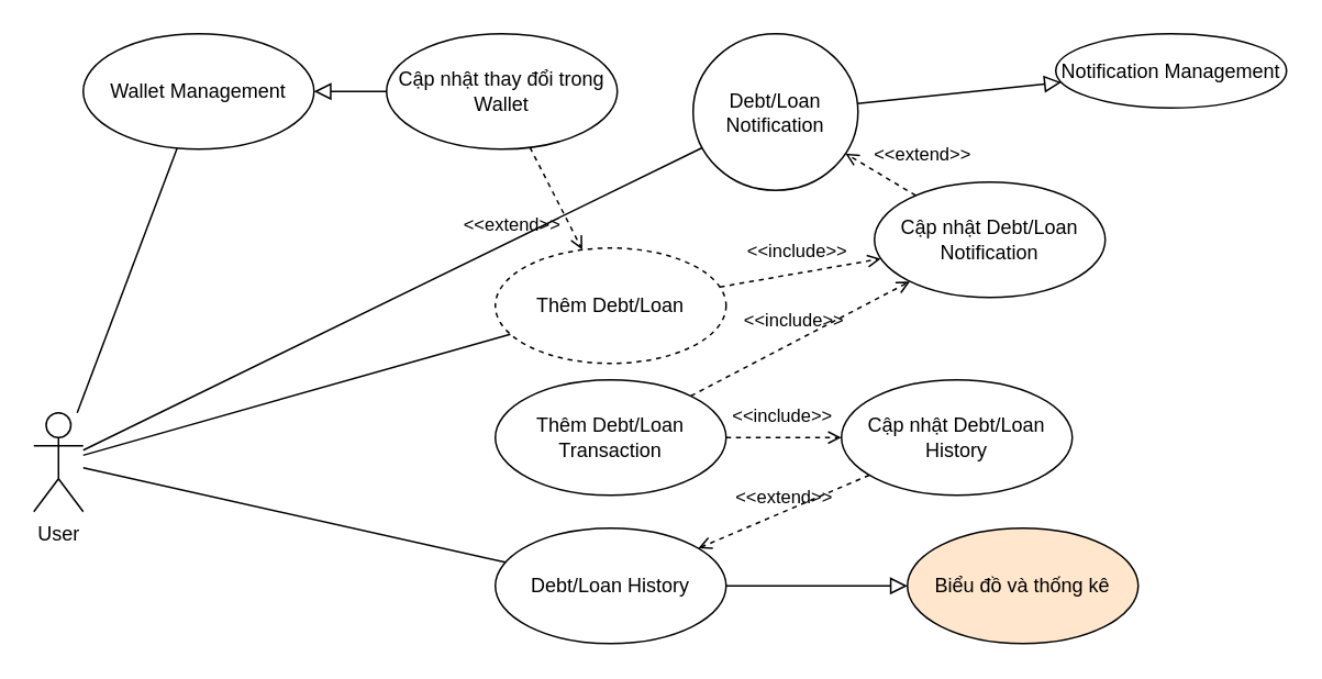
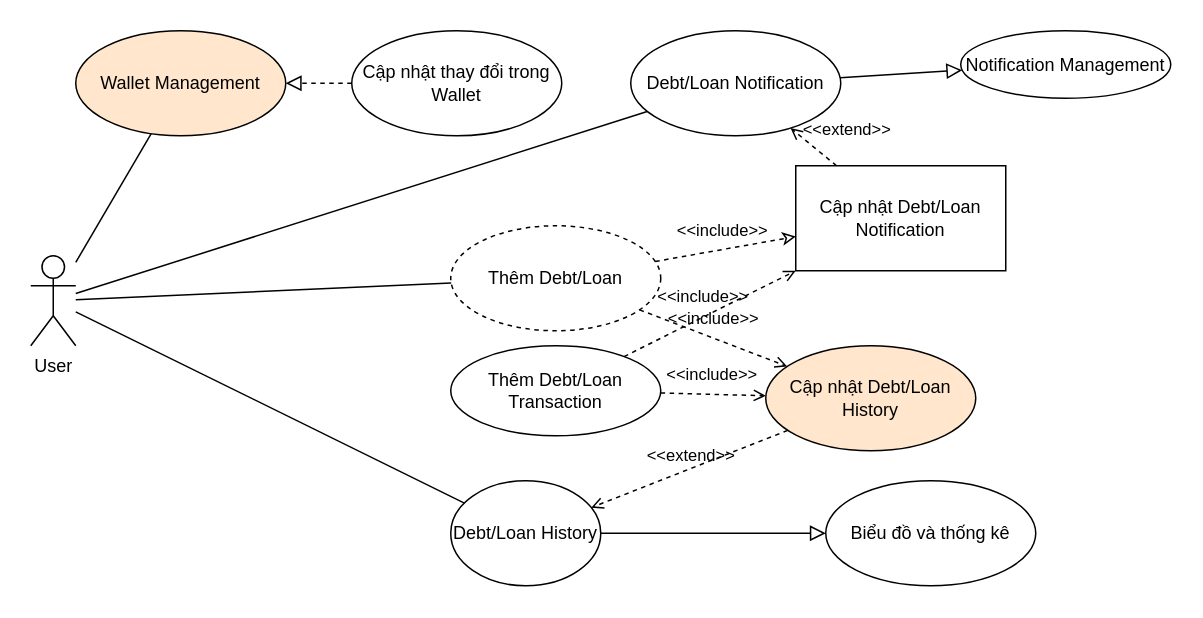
  <mxCell id="0" />
  <mxCell id="1" parent="0" />
- <mxCell id="2" value="User" style="shape=umlActor;verticalLabelPosition=bottom;verticalAlign=top;html=1;outlineConnect=0;" vertex="1" parent="1"><mxGeometry x="20" y="250" width="30" height="60" as="geometry" /></mxCell>
+ <mxCell id="2" value="User" style="shape=umlActor;verticalLabelPosition=bottom;verticalAlign=top;html=1;outlineConnect=0;" vertex="1" parent="1"><mxGeometry x="20" y="170" width="30" height="60" as="geometry" /></mxCell>
  <mxCell id="3" value="Thêm Debt/Loan" style="ellipse;whiteSpace=wrap;html=1;dashed=1;" vertex="1" parent="1"><mxGeometry x="300" y="150" width="140" height="70" as="geometry" /></mxCell>
- <mxCell id="4" value="Thêm Debt/Loan Transaction" style="ellipse;whiteSpace=wrap;html=1;" vertex="1" parent="1"><mxGeometry x="300" y="230" width="140" height="70" as="geometry" /></mxCell>
- <mxCell id="5" value="Debt/Loan&amp;nbsp;History" style="ellipse;whiteSpace=wrap;html=1;" vertex="1" parent="1"><mxGeometry x="300" y="320" width="140" height="70" as="geometry" /></mxCell>
+ <mxCell id="4" value="Thêm Debt/Loan Transaction" style="ellipse;whiteSpace=wrap;html=1;" vertex="1" parent="1"><mxGeometry x="300" y="230" width="140" height="60" as="geometry" /></mxCell>
+ <mxCell id="5" value="Debt/Loan&amp;nbsp;History" style="ellipse;whiteSpace=wrap;html=1;" vertex="1" parent="1"><mxGeometry x="300" y="320" width="100" height="70" as="geometry" /></mxCell>
  <mxCell id="6" value="" style="endArrow=none;html=1;rounded=0;" edge="1" parent="1" source="2" target="27"><mxGeometry width="50" height="50" relative="1" as="geometry"><mxPoint x="80" y="334" as="sourcePoint" /><mxPoint x="234" y="190" as="targetPoint" /></mxGeometry></mxCell>
  <mxCell id="7" value="" style="endArrow=none;html=1;rounded=0;" edge="1" parent="1" source="2" target="5"><mxGeometry width="50" height="50" relative="1" as="geometry"><mxPoint x="60" y="211" as="sourcePoint" /><mxPoint x="311" y="230" as="targetPoint" /></mxGeometry></mxCell>
  <mxCell id="8" value="" style="endArrow=none;html=1;rounded=0;" edge="1" parent="1" source="2" target="3"><mxGeometry width="50" height="50" relative="1" as="geometry"><mxPoint x="70" y="221" as="sourcePoint" /><mxPoint x="321" y="240" as="targetPoint" /></mxGeometry></mxCell>
- <mxCell id="9" value="Cập nhật Debt/Loan History" style="ellipse;whiteSpace=wrap;html=1;" vertex="1" parent="1"><mxGeometry x="510" y="230" width="140" height="70" as="geometry" /></mxCell>
+ <mxCell id="9" value="Cập nhật Debt/Loan History" style="ellipse;whiteSpace=wrap;html=1;fillColor=#ffe6cc;" vertex="1" parent="1"><mxGeometry x="510" y="230" width="140" height="70" as="geometry" /></mxCell>
+ <mxCell id="10" value="&amp;lt;&amp;lt;include&amp;gt;&amp;gt;" style="html=1;verticalAlign=bottom;labelBackgroundColor=none;endArrow=open;endFill=0;dashed=1;rounded=0;" edge="1" parent="1" source="3" target="9"><mxGeometry x="-0.04" y="4" width="160" relative="1" as="geometry"><mxPoint x="210" y="260" as="sourcePoint" /><mxPoint x="370" y="260" as="targetPoint" /><mxPoint as="offset" /></mxGeometry></mxCell>
  <mxCell id="11" value="&amp;lt;&amp;lt;include&amp;gt;&amp;gt;" style="html=1;verticalAlign=bottom;labelBackgroundColor=none;endArrow=open;endFill=0;dashed=1;rounded=0;" edge="1" parent="1" source="4" target="9"><mxGeometry x="-0.04" y="4" width="160" relative="1" as="geometry"><mxPoint x="429" y="160" as="sourcePoint" /><mxPoint x="531" y="210" as="targetPoint" /><mxPoint as="offset" /></mxGeometry></mxCell>
  <mxCell id="12" value="&amp;lt;&amp;lt;extend&amp;gt;&amp;gt;" style="html=1;verticalAlign=bottom;labelBackgroundColor=none;endArrow=open;endFill=0;dashed=1;rounded=0;" edge="1" parent="1" source="9" target="5"><mxGeometry width="160" relative="1" as="geometry"><mxPoint x="210" y="260" as="sourcePoint" /><mxPoint x="370" y="260" as="targetPoint" /></mxGeometry></mxCell>
- <mxCell id="13" value="Biểu đồ và thống kê" style="ellipse;whiteSpace=wrap;html=1;fillColor=#ffe6cc;" vertex="1" parent="1"><mxGeometry x="550" y="320" width="140" height="70" as="geometry" /></mxCell>
+ <mxCell id="13" value="Biểu đồ và thống kê" style="ellipse;whiteSpace=wrap;html=1;" vertex="1" parent="1"><mxGeometry x="550" y="320" width="140" height="70" as="geometry" /></mxCell>
  <mxCell id="14" value="" style="endArrow=block;html=1;rounded=0;align=center;verticalAlign=bottom;endFill=0;labelBackgroundColor=none;endSize=8;" edge="1" parent="1" source="5" target="13"><mxGeometry relative="1" as="geometry"><mxPoint x="356" y="511" as="sourcePoint" /><mxPoint x="884" y="411" as="targetPoint" /></mxGeometry></mxCell>
  <mxCell id="15" value="" style="resizable=0;html=1;align=center;verticalAlign=top;labelBackgroundColor=none;" connectable="0" vertex="1" parent="14"><mxGeometry relative="1" as="geometry" /></mxCell>
  <mxCell id="16" value="Cập nhật thay đổi trong Wallet" style="ellipse;whiteSpace=wrap;html=1;" vertex="1" parent="1"><mxGeometry x="234" y="20" width="140" height="70" as="geometry" /></mxCell>
- <mxCell id="17" value="Debt/Loan Notification" style="ellipse;whiteSpace=wrap;html=1;" vertex="1" parent="1"><mxGeometry x="420" y="20" width="100" height="95" as="geometry" /></mxCell>
+ <mxCell id="17" value="Debt/Loan Notification" style="ellipse;whiteSpace=wrap;html=1;" vertex="1" parent="1"><mxGeometry x="420" y="20" width="140" height="70" as="geometry" /></mxCell>
  <mxCell id="18" value="" style="endArrow=none;html=1;rounded=0;" edge="1" parent="1" source="2" target="17"><mxGeometry width="50" height="50" relative="1" as="geometry"><mxPoint x="50" y="291" as="sourcePoint" /><mxPoint x="311" y="315" as="targetPoint" /></mxGeometry></mxCell>
  <mxCell id="19" value="Notification Management" style="ellipse;whiteSpace=wrap;html=1;" vertex="1" parent="1"><mxGeometry x="640" y="20" width="140" height="45" as="geometry" /></mxCell>
  <mxCell id="20" value="" style="endArrow=block;html=1;rounded=0;align=center;verticalAlign=bottom;endFill=0;labelBackgroundColor=none;endSize=8;" edge="1" parent="1" source="17" target="19"><mxGeometry relative="1" as="geometry"><mxPoint x="356" y="596" as="sourcePoint" /><mxPoint x="884" y="496" as="targetPoint" /></mxGeometry></mxCell>
  <mxCell id="21" value="" style="resizable=0;html=1;align=center;verticalAlign=top;labelBackgroundColor=none;" connectable="0" vertex="1" parent="20"><mxGeometry relative="1" as="geometry" /></mxCell>
- <mxCell id="22" value="Cập nhật Debt/Loan Notification" style="ellipse;whiteSpace=wrap;html=1;" vertex="1" parent="1"><mxGeometry x="530" y="110" width="140" height="70" as="geometry" /></mxCell>
- <mxCell id="23" value="&amp;lt;&amp;lt;include&amp;gt;&amp;gt;" style="html=1;verticalAlign=bottom;labelBackgroundColor=none;endArrow=open;endFill=0;dashed=1;rounded=0;" edge="1" parent="1" source="3" target="22"><mxGeometry x="-0.04" y="4" width="160" relative="1" as="geometry"><mxPoint x="590" y="190" as="sourcePoint" /><mxPoint x="531" y="47.5" as="targetPoint" /><mxPoint as="offset" /></mxGeometry></mxCell>
+ <mxCell id="22" value="Cập nhật Debt/Loan Notification" style="whiteSpace=wrap;html=1;rounded=0;" vertex="1" parent="1"><mxGeometry x="530" y="110" width="140" height="70" as="geometry" /></mxCell>
+ <mxCell id="23" value="&amp;lt;&amp;lt;include&amp;gt;&amp;gt;" style="html=1;verticalAlign=bottom;labelBackgroundColor=none;endArrow=classic;endFill=0;dashed=1;rounded=0;" edge="1" parent="1" source="3" target="22"><mxGeometry x="-0.04" y="4" width="160" relative="1" as="geometry"><mxPoint x="590" y="190" as="sourcePoint" /><mxPoint x="531" y="47.5" as="targetPoint" /><mxPoint as="offset" /></mxGeometry></mxCell>
  <mxCell id="24" value="&amp;lt;&amp;lt;extend&amp;gt;&amp;gt;" style="html=1;verticalAlign=bottom;labelBackgroundColor=none;endArrow=open;endFill=0;dashed=1;rounded=0;" edge="1" parent="1" source="22" target="17"><mxGeometry x="-0.808" y="-16" width="160" relative="1" as="geometry"><mxPoint x="632" y="30" as="sourcePoint" /><mxPoint x="528" y="74" as="targetPoint" /><mxPoint as="offset" /></mxGeometry></mxCell>
  <mxCell id="25" value="&amp;lt;&amp;lt;include&amp;gt;&amp;gt;" style="html=1;verticalAlign=bottom;labelBackgroundColor=none;endArrow=open;endFill=0;dashed=1;rounded=0;" edge="1" parent="1" source="4" target="22"><mxGeometry x="-0.04" y="4" width="160" relative="1" as="geometry"><mxPoint x="438" y="176" as="sourcePoint" /><mxPoint x="532" y="144" as="targetPoint" /><mxPoint as="offset" /></mxGeometry></mxCell>
- <mxCell id="26" value="&amp;lt;&amp;lt;extend&amp;gt;&amp;gt;" style="html=1;verticalAlign=bottom;labelBackgroundColor=none;endArrow=open;endFill=0;dashed=1;rounded=0;" edge="1" parent="1" source="16" target="3"><mxGeometry x="0.278" y="-35" width="160" relative="1" as="geometry"><mxPoint x="407" y="140" as="sourcePoint" /><mxPoint x="370" y="110" as="targetPoint" /><mxPoint as="offset" /></mxGeometry></mxCell>
- <mxCell id="27" value="Wallet Management" style="ellipse;whiteSpace=wrap;html=1;" vertex="1" parent="1"><mxGeometry x="50" y="20" width="140" height="70" as="geometry" /></mxCell>
- <mxCell id="28" value="" style="endArrow=block;html=1;rounded=0;align=center;verticalAlign=bottom;endFill=0;labelBackgroundColor=none;endSize=8;" edge="1" parent="1" target="27" source="16"><mxGeometry relative="1" as="geometry"><mxPoint x="-50" y="45" as="sourcePoint" /><mxPoint x="274" y="486" as="targetPoint" /></mxGeometry></mxCell>
+ <mxCell id="27" value="Wallet Management" style="ellipse;whiteSpace=wrap;html=1;fillColor=#ffe6cc;" vertex="1" parent="1"><mxGeometry x="50" y="20" width="140" height="70" as="geometry" /></mxCell>
+ <mxCell id="28" value="" style="endArrow=block;html=1;rounded=0;align=center;verticalAlign=bottom;endFill=0;labelBackgroundColor=none;endSize=8;dashed=1;" edge="1" parent="1" target="27" source="16"><mxGeometry relative="1" as="geometry"><mxPoint x="-50" y="45" as="sourcePoint" /><mxPoint x="274" y="486" as="targetPoint" /></mxGeometry></mxCell>
  <mxCell id="29" value="" style="resizable=0;html=1;align=center;verticalAlign=top;labelBackgroundColor=none;" connectable="0" vertex="1" parent="28"><mxGeometry relative="1" as="geometry" /></mxCell>
